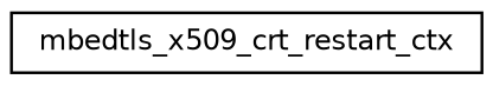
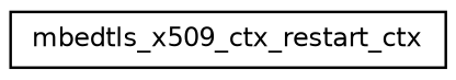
  digraph {
    rankdir=LR
-   n1 [color=black fillcolor=white fontname=Helvetica fontsize=10 height=0.2 label=mbedtls_x509_crt_restart_ctx shape=record style=filled width=0.4]
+   n1 [color=black fillcolor=white fontname=Helvetica fontsize=10 height=0.2 label=mbedtls_x509_ctx_restart_ctx shape=record style=filled width=0.4]
  }
